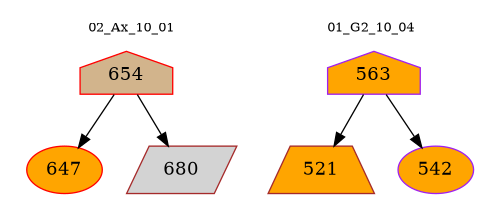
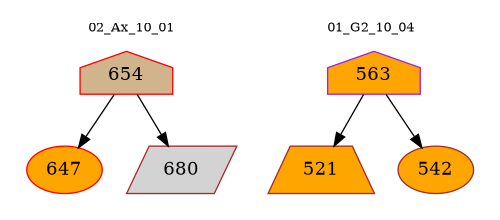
  digraph {
    node [color=red fillcolor=orange shape=house style=filled]
    edge [color=black]
    n1 [fillcolor=tan label=654]
    n2 [label=647 shape=ellipse]
    n3 [color=brown fillcolor=lightgrey label=680 shape=parallelogram]
    n4 [color=purple label=563]
    n5 [color=brown label=521 shape=trapezium]
-   n6 [color=purple label=542 shape=ellipse]
+   n6 [color=brown label=542 shape=ellipse]
    subgraph cluster_1 {
      color=white
      fontsize=10
      label="02_Ax_10_01"
      n1
      n2
      n3
    }
    subgraph cluster_2 {
      color=white
      fontsize=10
      label="01_G2_10_04"
      n4
      n5
      n6
    }
    n1 -> n2
    n1 -> n3
    n4 -> n5
    n4 -> n6
  }
